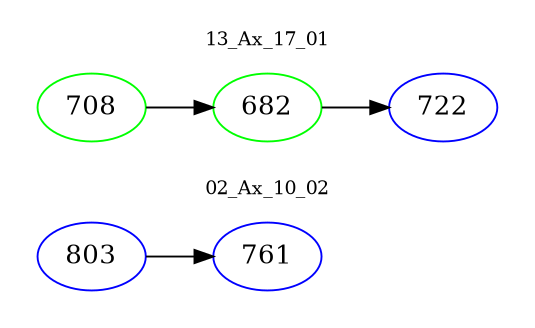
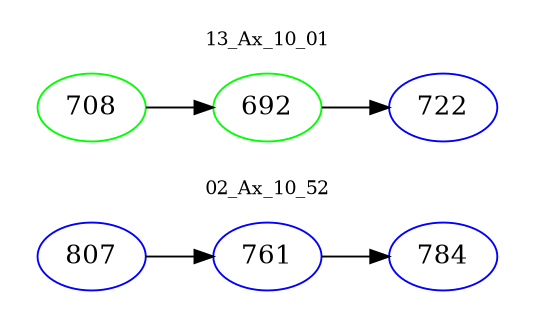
  digraph {
    rankdir=LR
    node [color=blue]
    edge [color=black]
-   n1 [label=803]
+   n1 [label=807]
    n2 [label=761]
+   n3 [label=784]
    n4 [color=green label=708]
-   n5 [color=green label=682]
+   n5 [color=green label=692]
    n6 [label=722]
    subgraph cluster_1 {
      color=white
      fontsize=10
-     label="02_Ax_10_02"
+     label="02_Ax_10_52"
      n1
      n2
+     n3
    }
    subgraph cluster_2 {
      color=white
      fontsize=10
-     label="13_Ax_17_01"
+     label="13_Ax_10_01"
      n4
      n5
      n6
    }
    n1 -> n2
+   n2 -> n3
    n4 -> n5
    n5 -> n6
  }
